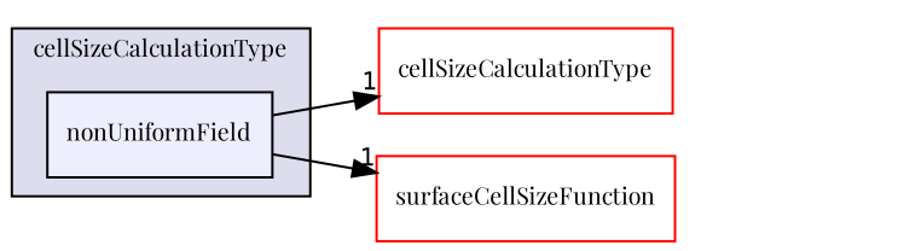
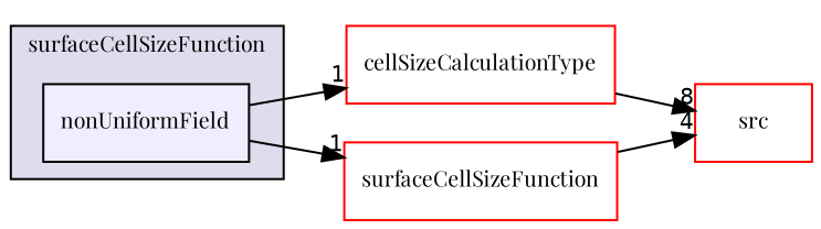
  digraph {
    compound=true
    fontname="Playfair Display"
    rankdir=LR
    node [fontname="Playfair Display" fontsize=10 shape=box color=red]
    edge [fontname="Playfair Display" headlabel=1 labeldistance=1.5 labelfontname=Helvetica labelfontsize=10]
    n1 [fillcolor="#eeeeff" label=nonUniformField pencolor=black style=filled color=""]
    n2 [label=cellSizeCalculationType]
    n3 [label=surfaceCellSizeFunction]
+   n4 [label=src]
    subgraph cluster_1 {
      bgcolor="#ddddee"
      fontsize=10
-     label=cellSizeCalculationType
+     label=surfaceCellSizeFunction
      pencolor=black
      n1
    }
    n1 -> n2
    n1 -> n3
+   n2 -> n4 [headlabel=8]
+   n3 -> n4 [headlabel=4]
  }
